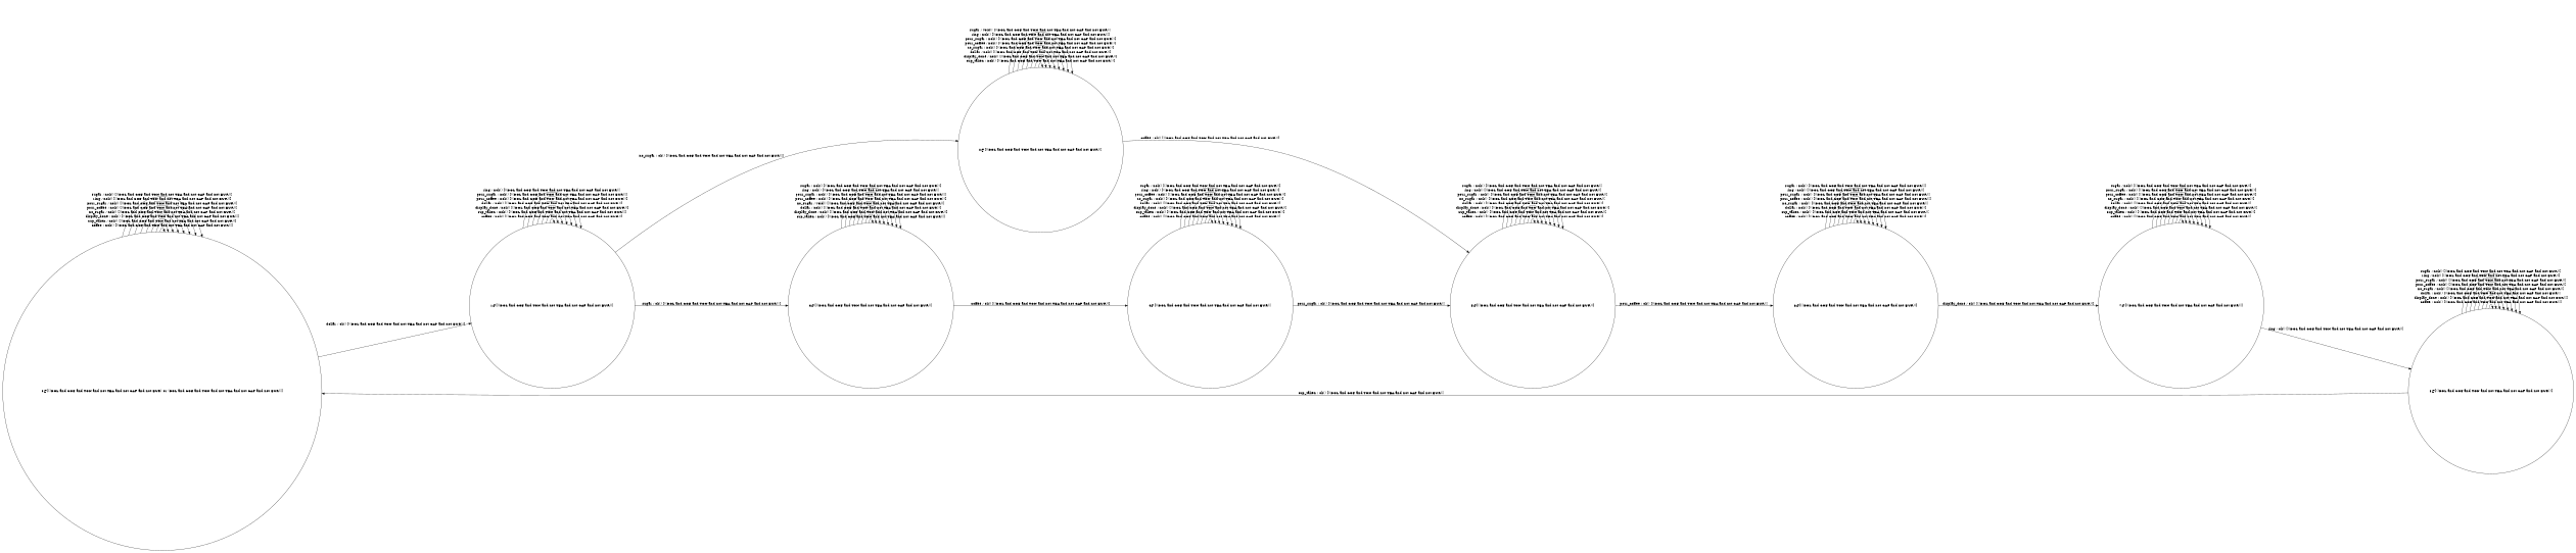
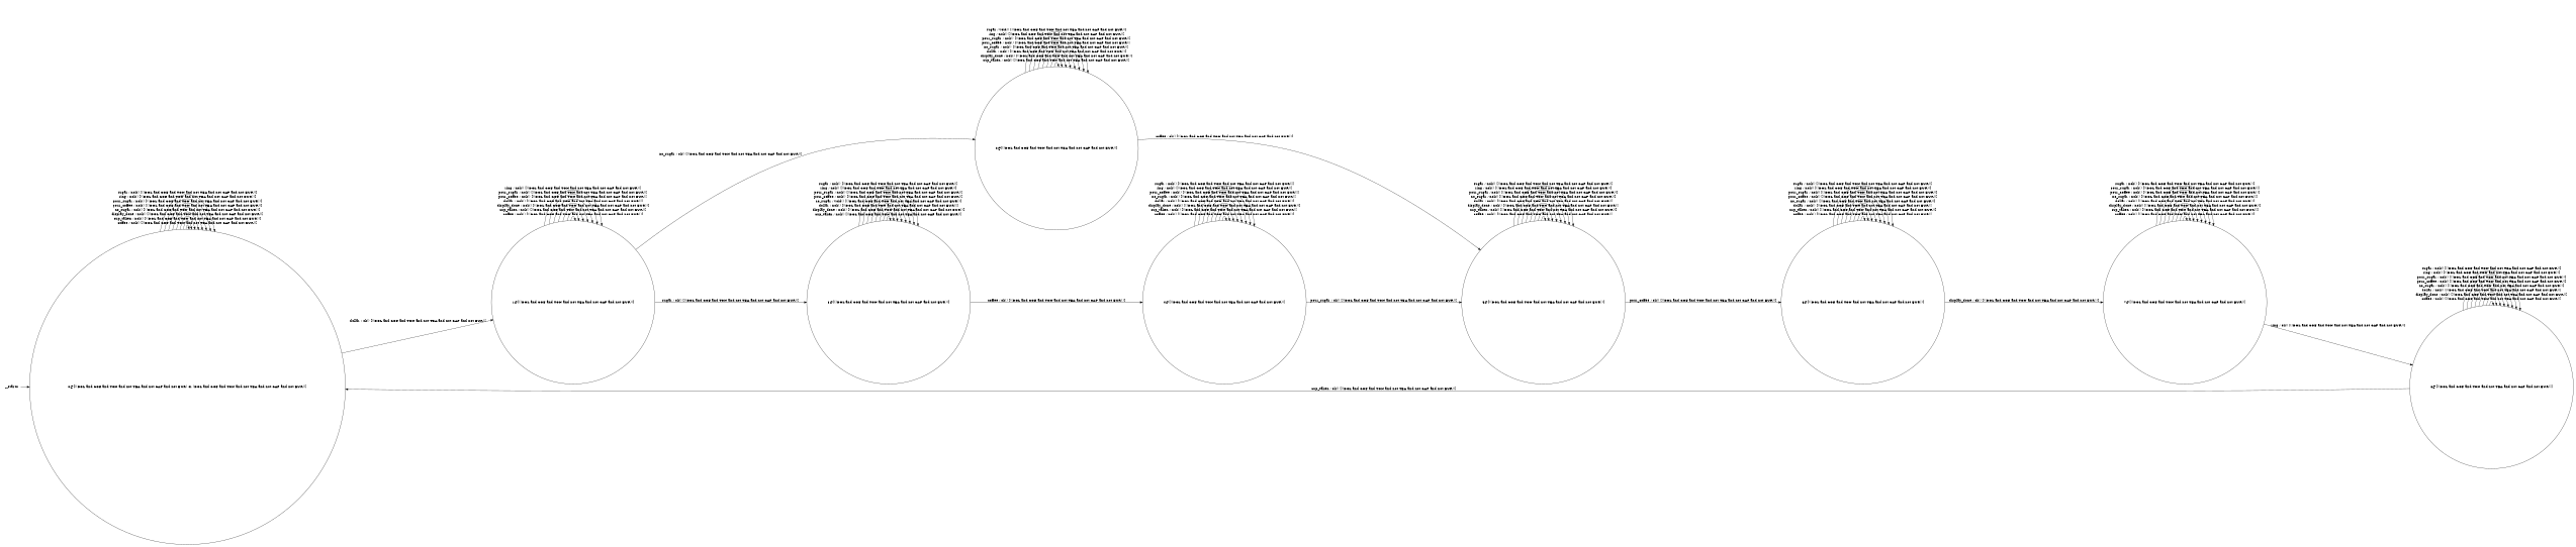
  digraph {
    rankdir=LR
    node [shape=circle]
    edge [lblstyle="above, sloped"]
    n1 [label="0@[((DOL and COF and TON and not TEA and not CAP and not EUR) or (DOL and COF and TON and not TEA and not CAP and not EUR))]"]
    n2 [label="1@[((DOL and COF and TON and not TEA and not CAP and not EUR))]"]
    n3 [label="2@[((DOL and COF and TON and not TEA and not CAP and not EUR))]"]
    n4 [label="3@[((DOL and COF and TON and not TEA and not CAP and not EUR))]"]
    n5 [label="5@[((DOL and COF and TON and not TEA and not CAP and not EUR))]"]
    n6 [label="4@[((DOL and COF and TON and not TEA and not CAP and not EUR))]"]
    n7 [label="6@[((DOL and COF and TON and not TEA and not CAP and not EUR))]"]
    n8 [label="7@[((DOL and COF and TON and not TEA and not CAP and not EUR))]"]
    n9 [label="8@[((DOL and COF and TON and not TEA and not CAP and not EUR))]"]
+   __start0 [height=0 shape=none width=0]
    n1 -> n1 [label="coffee / nok() [((DOL and COF and TON and not TEA and not CAP and not EUR))]"]
    n1 -> n1 [label="cup_taken / nok() [((DOL and COF and TON and not TEA and not CAP and not EUR))]"]
    n1 -> n1 [label="display_done / nok() [((DOL and COF and TON and not TEA and not CAP and not EUR))]"]
    n1 -> n1 [label="no_sugar / nok() [((DOL and COF and TON and not TEA and not CAP and not EUR))]"]
    n1 -> n1 [label="pour_coffee / nok() [((DOL and COF and TON and not TEA and not CAP and not EUR))]"]
    n1 -> n1 [label="pour_sugar / nok() [((DOL and COF and TON and not TEA and not CAP and not EUR))]"]
    n1 -> n1 [label="ring / nok() [((DOL and COF and TON and not TEA and not CAP and not EUR))]"]
    n1 -> n1 [label="sugar / nok() [((DOL and COF and TON and not TEA and not CAP and not EUR))]"]
    n1 -> n2 [label="dollar / ok() [((DOL and COF and TON and not TEA and not CAP and not EUR))]"]
    n2 -> n2 [label="coffee / nok() [((DOL and COF and TON and not TEA and not CAP and not EUR))]"]
    n2 -> n2 [label="cup_taken / nok() [((DOL and COF and TON and not TEA and not CAP and not EUR))]"]
    n2 -> n2 [label="display_done / nok() [((DOL and COF and TON and not TEA and not CAP and not EUR))]"]
    n2 -> n2 [label="dollar / nok() [((DOL and COF and TON and not TEA and not CAP and not EUR))]"]
    n2 -> n2 [label="pour_coffee / nok() [((DOL and COF and TON and not TEA and not CAP and not EUR))]"]
    n2 -> n2 [label="pour_sugar / nok() [((DOL and COF and TON and not TEA and not CAP and not EUR))]"]
    n2 -> n2 [label="ring / nok() [((DOL and COF and TON and not TEA and not CAP and not EUR))]"]
    n2 -> n3 [label="no_sugar / ok() [((DOL and COF and TON and not TEA and not CAP and not EUR))]"]
    n2 -> n4 [label="sugar / ok() [((DOL and COF and TON and not TEA and not CAP and not EUR))]"]
    n3 -> n3 [label="cup_taken / nok() [((DOL and COF and TON and not TEA and not CAP and not EUR))]"]
    n3 -> n3 [label="display_done / nok() [((DOL and COF and TON and not TEA and not CAP and not EUR))]"]
    n3 -> n3 [label="dollar / nok() [((DOL and COF and TON and not TEA and not CAP and not EUR))]"]
    n3 -> n3 [label="no_sugar / nok() [((DOL and COF and TON and not TEA and not CAP and not EUR))]"]
    n3 -> n3 [label="pour_coffee / nok() [((DOL and COF and TON and not TEA and not CAP and not EUR))]"]
    n3 -> n3 [label="pour_sugar / nok() [((DOL and COF and TON and not TEA and not CAP and not EUR))]"]
    n3 -> n3 [label="ring / nok() [((DOL and COF and TON and not TEA and not CAP and not EUR))]"]
    n3 -> n3 [label="sugar / void() [((DOL and COF and TON and not TEA and not CAP and not EUR))]"]
    n3 -> n5 [label="coffee / ok() [((DOL and COF and TON and not TEA and not CAP and not EUR))]"]
    n4 -> n4 [label="cup_taken / nok() [((DOL and COF and TON and not TEA and not CAP and not EUR))]"]
    n4 -> n4 [label="display_done / nok() [((DOL and COF and TON and not TEA and not CAP and not EUR))]"]
    n4 -> n4 [label="dollar / nok() [((DOL and COF and TON and not TEA and not CAP and not EUR))]"]
    n4 -> n4 [label="no_sugar / void() [((DOL and COF and TON and not TEA and not CAP and not EUR))]"]
    n4 -> n4 [label="pour_coffee / nok() [((DOL and COF and TON and not TEA and not CAP and not EUR))]"]
    n4 -> n4 [label="pour_sugar / nok() [((DOL and COF and TON and not TEA and not CAP and not EUR))]"]
    n4 -> n4 [label="ring / nok() [((DOL and COF and TON and not TEA and not CAP and not EUR))]"]
    n4 -> n4 [label="sugar / nok() [((DOL and COF and TON and not TEA and not CAP and not EUR))]"]
    n4 -> n6 [label="coffee / ok() [((DOL and COF and TON and not TEA and not CAP and not EUR))]"]
    n5 -> n5 [label="coffee / nok() [((DOL and COF and TON and not TEA and not CAP and not EUR))]"]
    n5 -> n5 [label="cup_taken / nok() [((DOL and COF and TON and not TEA and not CAP and not EUR))]"]
    n5 -> n5 [label="display_done / nok() [((DOL and COF and TON and not TEA and not CAP and not EUR))]"]
    n5 -> n5 [label="dollar / nok() [((DOL and COF and TON and not TEA and not CAP and not EUR))]"]
    n5 -> n5 [label="no_sugar / nok() [((DOL and COF and TON and not TEA and not CAP and not EUR))]"]
    n5 -> n5 [label="pour_sugar / nok() [((DOL and COF and TON and not TEA and not CAP and not EUR))]"]
    n5 -> n5 [label="ring / nok() [((DOL and COF and TON and not TEA and not CAP and not EUR))]"]
    n5 -> n5 [label="sugar / nok() [((DOL and COF and TON and not TEA and not CAP and not EUR))]"]
    n5 -> n7 [label="pour_coffee / ok() [((DOL and COF and TON and not TEA and not CAP and not EUR))]"]
    n6 -> n5 [label="pour_sugar / ok() [((DOL and COF and TON and not TEA and not CAP and not EUR))]"]
    n6 -> n6 [label="coffee / nok() [((DOL and COF and TON and not TEA and not CAP and not EUR))]"]
    n6 -> n6 [label="cup_taken / nok() [((DOL and COF and TON and not TEA and not CAP and not EUR))]"]
    n6 -> n6 [label="display_done / nok() [((DOL and COF and TON and not TEA and not CAP and not EUR))]"]
    n6 -> n6 [label="dollar / nok() [((DOL and COF and TON and not TEA and not CAP and not EUR))]"]
    n6 -> n6 [label="no_sugar / nok() [((DOL and COF and TON and not TEA and not CAP and not EUR))]"]
    n6 -> n6 [label="pour_coffee / nok() [((DOL and COF and TON and not TEA and not CAP and not EUR))]"]
    n6 -> n6 [label="ring / nok() [((DOL and COF and TON and not TEA and not CAP and not EUR))]"]
    n6 -> n6 [label="sugar / nok() [((DOL and COF and TON and not TEA and not CAP and not EUR))]"]
    n7 -> n7 [label="coffee / nok() [((DOL and COF and TON and not TEA and not CAP and not EUR))]"]
    n7 -> n7 [label="cup_taken / nok() [((DOL and COF and TON and not TEA and not CAP and not EUR))]"]
    n7 -> n7 [label="dollar / nok() [((DOL and COF and TON and not TEA and not CAP and not EUR))]"]
    n7 -> n7 [label="no_sugar / nok() [((DOL and COF and TON and not TEA and not CAP and not EUR))]"]
    n7 -> n7 [label="pour_coffee / nok() [((DOL and COF and TON and not TEA and not CAP and not EUR))]"]
    n7 -> n7 [label="pour_sugar / nok() [((DOL and COF and TON and not TEA and not CAP and not EUR))]"]
    n7 -> n7 [label="ring / nok() [((DOL and COF and TON and not TEA and not CAP and not EUR))]"]
    n7 -> n7 [label="sugar / nok() [((DOL and COF and TON and not TEA and not CAP and not EUR))]"]
    n7 -> n8 [label="display_done / ok() [((DOL and COF and TON and not TEA and not CAP and not EUR))]"]
    n8 -> n8 [label="coffee / nok() [((DOL and COF and TON and not TEA and not CAP and not EUR))]"]
    n8 -> n8 [label="cup_taken / nok() [((DOL and COF and TON and not TEA and not CAP and not EUR))]"]
    n8 -> n8 [label="display_done / nok() [((DOL and COF and TON and not TEA and not CAP and not EUR))]"]
    n8 -> n8 [label="dollar / nok() [((DOL and COF and TON and not TEA and not CAP and not EUR))]"]
    n8 -> n8 [label="no_sugar / nok() [((DOL and COF and TON and not TEA and not CAP and not EUR))]"]
    n8 -> n8 [label="pour_coffee / nok() [((DOL and COF and TON and not TEA and not CAP and not EUR))]"]
    n8 -> n8 [label="pour_sugar / nok() [((DOL and COF and TON and not TEA and not CAP and not EUR))]"]
    n8 -> n8 [label="sugar / nok() [((DOL and COF and TON and not TEA and not CAP and not EUR))]"]
    n8 -> n9 [label="ring / ok() [((DOL and COF and TON and not TEA and not CAP and not EUR))]"]
    n9 -> n1 [label="cup_taken / ok() [((DOL and COF and TON and not TEA and not CAP and not EUR))]"]
    n9 -> n9 [label="coffee / nok() [((DOL and COF and TON and not TEA and not CAP and not EUR))]"]
    n9 -> n9 [label="display_done / nok() [((DOL and COF and TON and not TEA and not CAP and not EUR))]"]
    n9 -> n9 [label="dollar / nok() [((DOL and COF and TON and not TEA and not CAP and not EUR))]"]
    n9 -> n9 [label="no_sugar / nok() [((DOL and COF and TON and not TEA and not CAP and not EUR))]"]
    n9 -> n9 [label="pour_coffee / nok() [((DOL and COF and TON and not TEA and not CAP and not EUR))]"]
    n9 -> n9 [label="pour_sugar / nok() [((DOL and COF and TON and not TEA and not CAP and not EUR))]"]
    n9 -> n9 [label="ring / nok() [((DOL and COF and TON and not TEA and not CAP and not EUR))]"]
    n9 -> n9 [label="sugar / nok() [((DOL and COF and TON and not TEA and not CAP and not EUR))]"]
+   __start0 -> n1
  }
